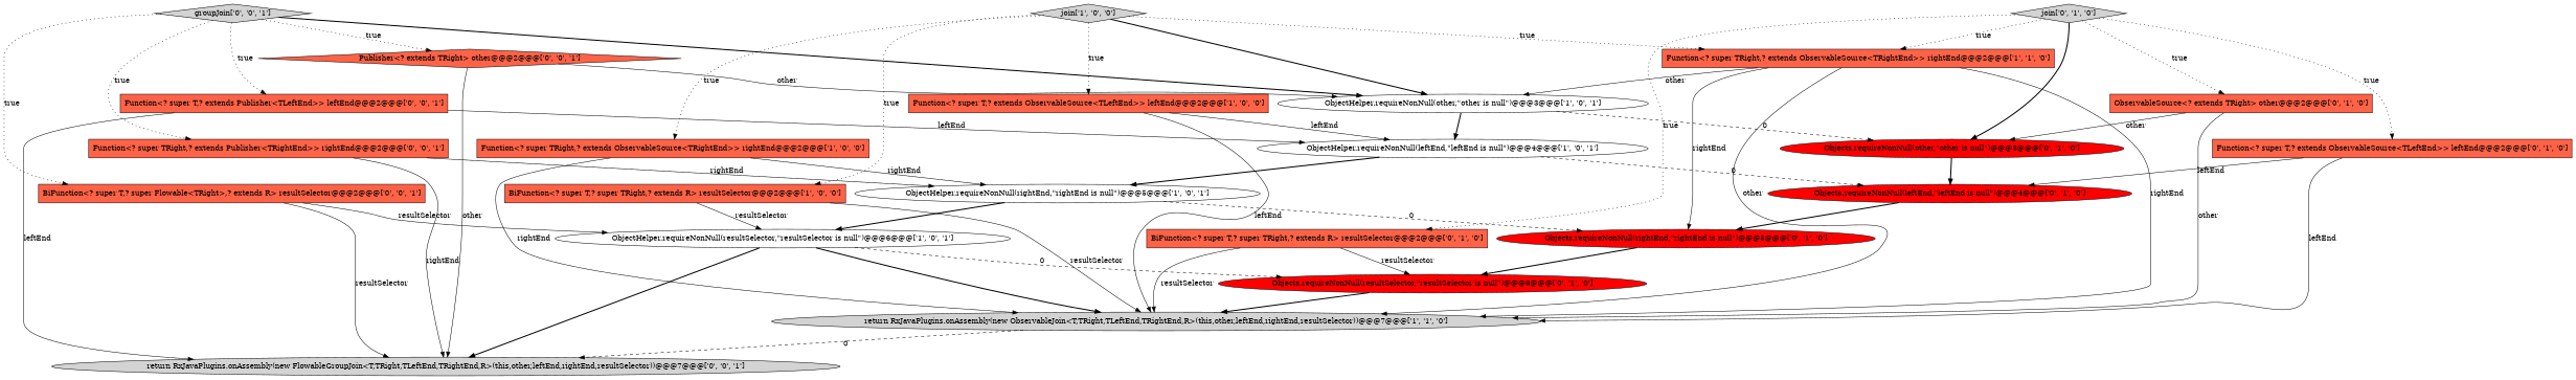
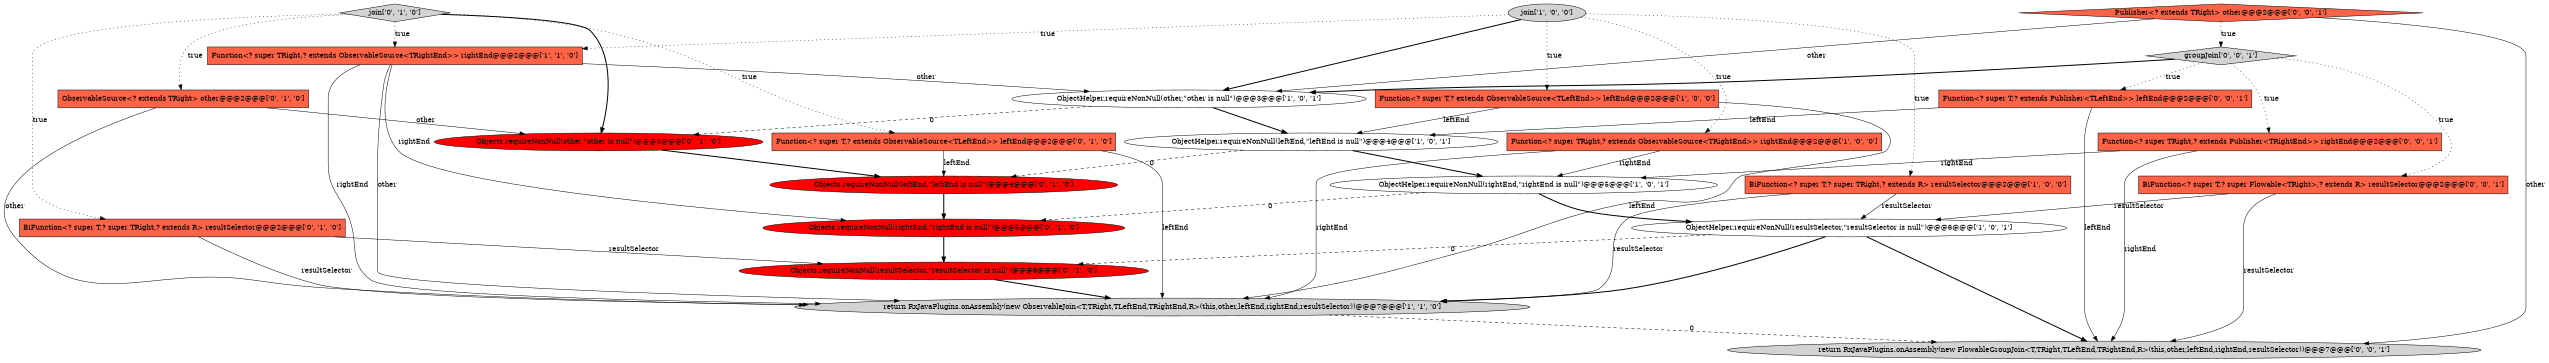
  digraph {
    node [fillcolor=tomato shape=ellipse style=filled]
    edge [style=solid]
    n1 [fillcolor=lightgray label="return RxJavaPlugins.onAssembly(new FlowableGroupJoin<T,TRight,TLeftEnd,TRightEnd,R>(this,other,leftEnd,rightEnd,resultSelector))@@@7@@@['0', '0', '1']"]
    n2 [label="BiFunction<? super T,? super Flowable<TRight>,? extends R> resultSelector@@@2@@@['0', '0', '1']" shape=box]
    n3 [fillcolor=white label="ObjectHelper.requireNonNull(resultSelector,\"resultSelector is null\")@@@6@@@['1', '0', '1']"]
    n4 [fillcolor=lightgray label="return RxJavaPlugins.onAssembly(new ObservableJoin<T,TRight,TLeftEnd,TRightEnd,R>(this,other,leftEnd,rightEnd,resultSelector))@@@7@@@['1', '1', '0']"]
    n5 [fillcolor=red label="Objects.requireNonNull(resultSelector,\"resultSelector is null\")@@@6@@@['0', '1', '0']"]
    n6 [fillcolor=white label="ObjectHelper.requireNonNull(other,\"other is null\")@@@3@@@['1', '0', '1']"]
    n7 [fillcolor=red label="Objects.requireNonNull(other,\"other is null\")@@@3@@@['0', '1', '0']"]
    n8 [fillcolor=white label="ObjectHelper.requireNonNull(leftEnd,\"leftEnd is null\")@@@4@@@['1', '0', '1']"]
    n9 [fillcolor=red label="Objects.requireNonNull(leftEnd,\"leftEnd is null\")@@@4@@@['0', '1', '0']"]
    n10 [fillcolor=white label="ObjectHelper.requireNonNull(rightEnd,\"rightEnd is null\")@@@5@@@['1', '0', '1']"]
    n11 [label="BiFunction<? super T,? super TRight,? extends R> resultSelector@@@2@@@['1', '0', '0']" shape=box]
    n12 [label="Function<? super TRight,? extends ObservableSource<TRightEnd>> rightEnd@@@2@@@['1', '0', '0']" shape=box]
    n13 [fillcolor=red label="Objects.requireNonNull(rightEnd,\"rightEnd is null\")@@@5@@@['0', '1', '0']"]
    n14 [fillcolor=lightgray label="groupJoin['0', '0', '1']" shape=diamond]
    n15 [label="Publisher<? extends TRight> other@@@2@@@['0', '0', '1']" shape=diamond]
    n16 [label="Function<? super T,? extends Publisher<TLeftEnd>> leftEnd@@@2@@@['0', '0', '1']" shape=box]
    n17 [label="Function<? super TRight,? extends Publisher<TRightEnd>> rightEnd@@@2@@@['0', '0', '1']" shape=box]
    n18 [fillcolor=lightgray label="join['0', '1', '0']" shape=diamond]
    n19 [label="ObservableSource<? extends TRight> other@@@2@@@['0', '1', '0']" shape=box]
    n20 [label="Function<? super TRight,? extends ObservableSource<TRightEnd>> rightEnd@@@2@@@['1', '1', '0']" shape=box]
    n21 [label="Function<? super T,? extends ObservableSource<TLeftEnd>> leftEnd@@@2@@@['0', '1', '0']" shape=box]
    n22 [label="BiFunction<? super T,? super TRight,? extends R> resultSelector@@@2@@@['0', '1', '0']" shape=box]
-   n23 [fillcolor=lightgray label="join['1', '0', '0']" shape=diamond]
+   n23 [fillcolor=lightgray label="join['1', '0', '0']"]
    n24 [label="Function<? super T,? extends ObservableSource<TLeftEnd>> leftEnd@@@2@@@['1', '0', '0']" shape=box]
    n2 -> n1 [label=resultSelector]
    n2 -> n3 [label=resultSelector]
    n3 -> n1 [style=bold]
    n3 -> n4 [style=bold]
    n3 -> n5 [label=0 style=dashed]
    n4 -> n1 [label=0 style=dashed]
    n5 -> n4 [style=bold]
    n6 -> n7 [label=0 style=dashed]
    n6 -> n8 [style=bold]
    n7 -> n9 [style=bold]
    n8 -> n9 [label=0 style=dashed]
    n8 -> n10 [style=bold]
    n9 -> n13 [style=bold]
    n10 -> n3 [style=bold]
    n10 -> n13 [label=0 style=dashed]
    n11 -> n3 [label=resultSelector]
    n11 -> n4 [label=resultSelector]
    n12 -> n4 [label=rightEnd]
    n12 -> n10 [label=rightEnd]
    n13 -> n5 [style=bold]
    n14 -> n2 [label=true style=dotted]
    n14 -> n6 [style=bold]
-   n14 -> n15 [label=true style=dotted]
+   n15 -> n14 [label=true style=dotted]
    n14 -> n16 [label=true style=dotted]
    n14 -> n17 [label=true style=dotted]
    n15 -> n1 [label=other]
    n15 -> n6 [label=other]
    n16 -> n1 [label=leftEnd]
    n16 -> n8 [label=leftEnd]
    n17 -> n1 [label=rightEnd]
    n17 -> n10 [label=rightEnd]
    n18 -> n7 [style=bold]
    n18 -> n19 [label=true style=dotted]
    n18 -> n20 [label=true style=dotted]
    n18 -> n21 [label=true style=dotted]
    n18 -> n22 [label=true style=dotted]
    n19 -> n4 [label=other]
    n19 -> n7 [label=other]
    n20 -> n4 [label=other]
    n20 -> n4 [label=rightEnd]
    n20 -> n6 [label=other]
    n20 -> n13 [label=rightEnd]
    n21 -> n4 [label=leftEnd]
    n21 -> n9 [label=leftEnd]
    n22 -> n4 [label=resultSelector]
    n22 -> n5 [label=resultSelector]
    n23 -> n6 [style=bold]
    n23 -> n11 [label=true style=dotted]
    n23 -> n12 [label=true style=dotted]
    n23 -> n20 [label=true style=dotted]
    n23 -> n24 [label=true style=dotted]
    n24 -> n4 [label=leftEnd]
    n24 -> n8 [label=leftEnd]
  }
